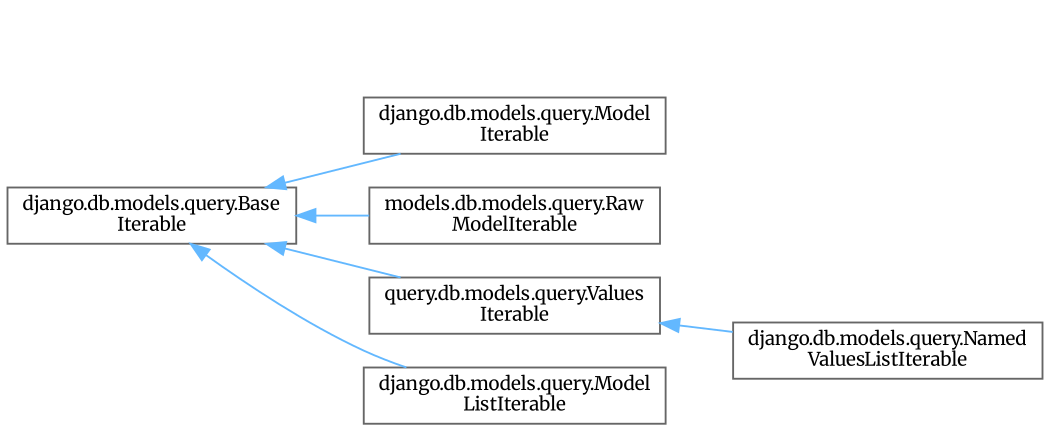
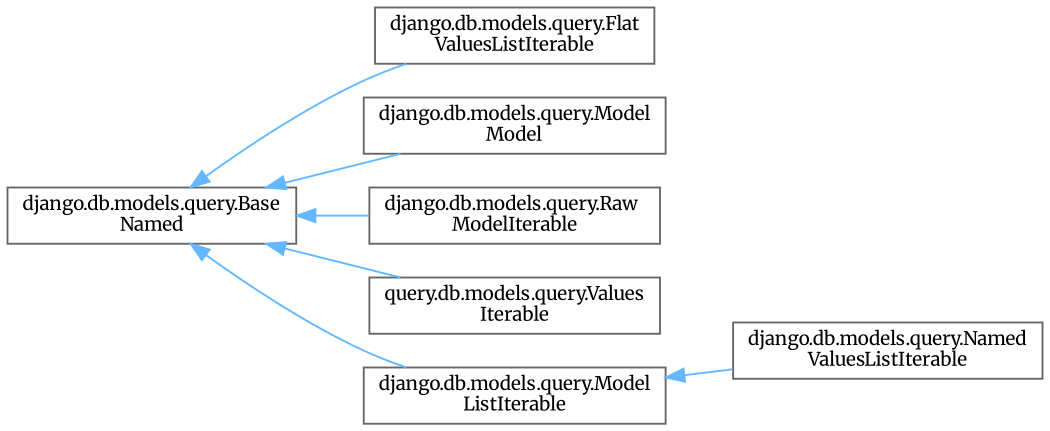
  digraph {
    fontname=Merriweather
    rankdir=LR
    node [color=grey40 fillcolor=white fontname=Merriweather fontsize=10 shape=box style=filled]
    edge [color=steelblue1 dir=back fontname=Merriweather fontsize=10 labelfontname=Helvetica labelfontsize=10 style=solid]
-   n1 [height=0.2 label="django.db.models.query.Base\lIterable" width=0.4]
-   n3 [height=0.2 label="django.db.models.query.Model\lIterable" width=0.4]
-   n4 [height=0.2 label="models.db.models.query.Raw\lModelIterable" width=0.4]
+   n1 [height=0.2 label="django.db.models.query.Base\lNamed" width=0.4]
+   n2 [height=0.2 label="django.db.models.query.Flat\lValuesListIterable" width=0.4]
+   n3 [height=0.2 label="django.db.models.query.Model\lModel" width=0.4]
+   n4 [height=0.2 label="django.db.models.query.Raw\lModelIterable" width=0.4]
    n5 [height=0.2 label="query.db.models.query.Values\lIterable" width=0.4]
    n6 [height=0.2 label="django.db.models.query.Model\lListIterable" width=0.4]
    n7 [height=0.2 label="django.db.models.query.Named\lValuesListIterable" width=0.4]
+   n1 -> n2
    n1 -> n3
    n1 -> n4
    n1 -> n5
    n1 -> n6
-   n5 -> n7
+   n6 -> n7
  }
